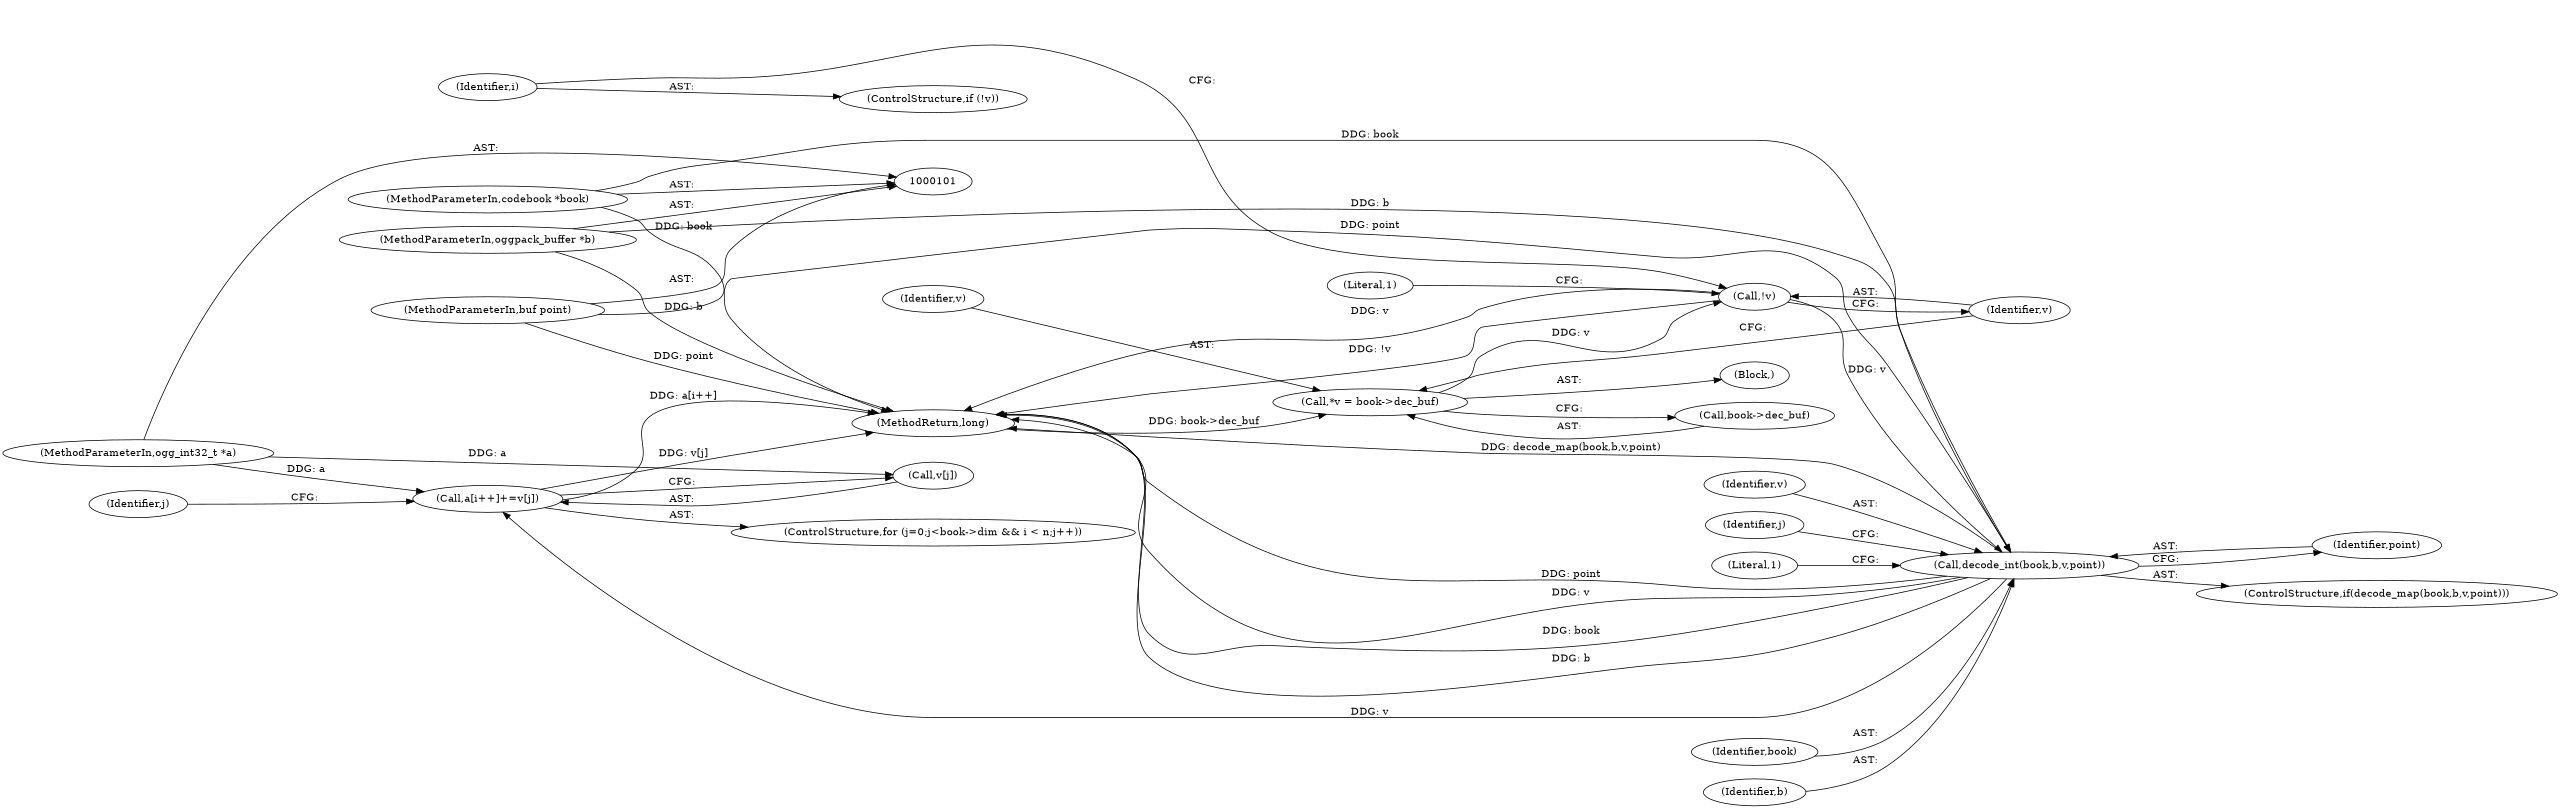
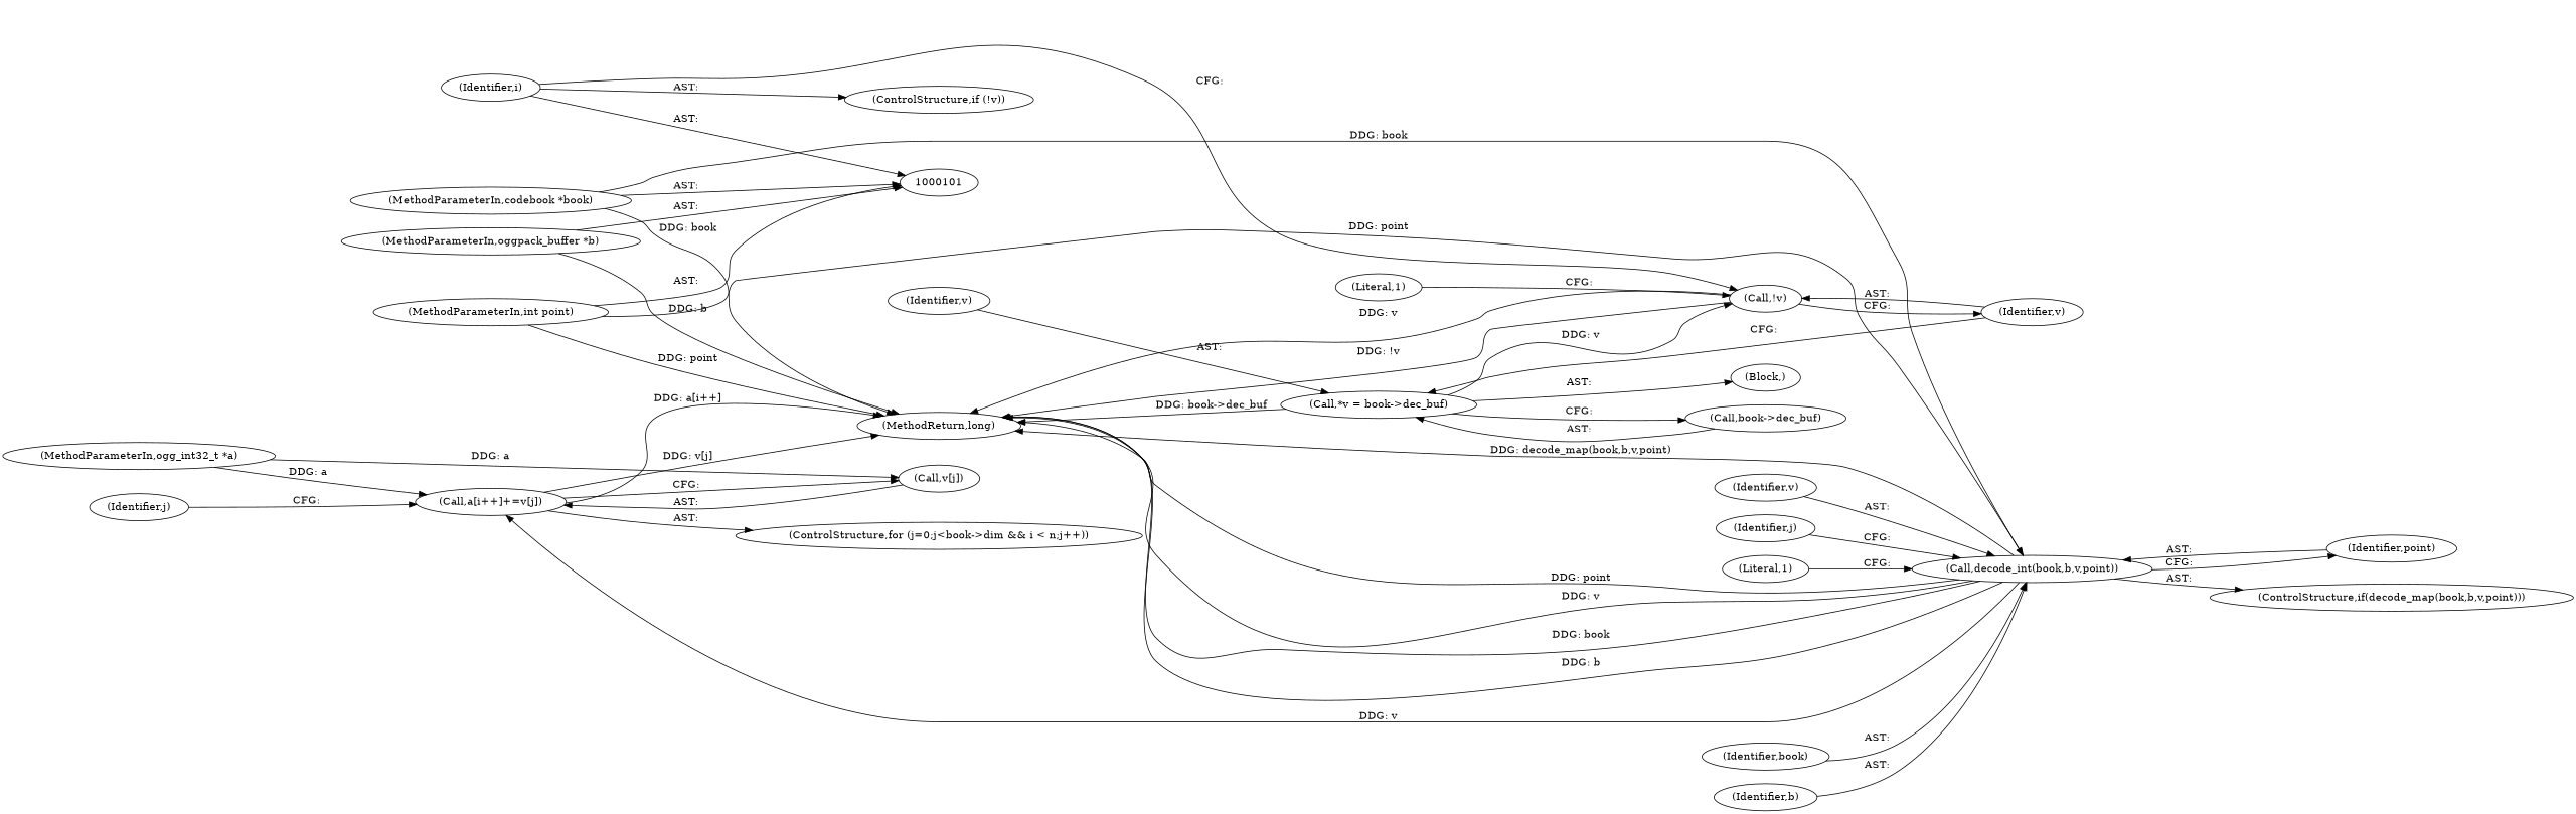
  digraph {
    rankdir=LR
    n1 [label="(Call,a[i++]+=v[j])"]
    n2 [label="(MethodReturn,long)"]
    n3 [label="(Call,v[j])"]
    n4 [label="(ControlStructure,for (j=0;j<book->dim && i < n;j++))"]
    n5 [label="(Call,decode_int(book,b,v,point))"]
    n6 [label="(Identifier,point)"]
    n7 [label="(ControlStructure,if(decode_map(book,b,v,point)))"]
    n8 [label="(MethodParameterIn,codebook *book)"]
    1000101
    n10 [label="(MethodParameterIn,oggpack_buffer *b)"]
    n11 [label="(Call,!v)"]
    n12 [label="(Identifier,v)"]
    n13 [label="(Call,*v = book->dec_buf)"]
    n14 [label="(ControlStructure,if (!v))"]
    n15 [label="(Call,book->dec_buf)"]
    n16 [label="(Block,)"]
-   n17 [label="(MethodParameterIn,buf point)"]
+   n17 [label="(MethodParameterIn,int point)"]
    n18 [label="(MethodParameterIn,ogg_int32_t *a)"]
    n19 [label="(Identifier,book)"]
    n20 [label="(Identifier,j)"]
    n21 [label="(Identifier,b)"]
    n22 [label="(Identifier,v)"]
    n23 [label="(Identifier,v)"]
    n24 [label="(Literal,1)"]
    n25 [label="(Identifier,i)"]
    n26 [label="(Identifier,j)"]
    n27 [label="(Literal,1)"]
    n1 -> n2 [label="DDG: a[i++]"]
    n1 -> n2 [label="DDG: v[j]"]
    n1 -> n3 [label="CFG: "]
    n1 -> n4 [label="AST: "]
    n3 -> n1 [label="AST: "]
    n5 -> n1 [label="DDG: v"]
    n5 -> n2 [label="DDG: point"]
    n5 -> n2 [label="DDG: v"]
    n5 -> n2 [label="DDG: book"]
    n5 -> n2 [label="DDG: b"]
    n5 -> n2 [label="DDG: decode_map(book,b,v,point)"]
    n5 -> n6 [label="CFG: "]
    n5 -> n7 [label="AST: "]
    n6 -> n5 [label="AST: "]
    n8 -> n2 [label="DDG: book"]
    n8 -> n5 [label="DDG: book"]
    n8 -> 1000101 [label="AST: "]
    n10 -> n2 [label="DDG: b"]
-   n10 -> n5 [label="DDG: b"]
    n10 -> 1000101 [label="AST: "]
    n11 -> n2 [label="DDG: v"]
    n11 -> n2 [label="DDG: !v"]
-   n11 -> n5 [label="DDG: v"]
    n11 -> n12 [label="CFG: "]
    n12 -> n11 [label="AST: "]
    n12 -> n13 [label="CFG: "]
-   n2 -> n13 [label="DDG: book->dec_buf"]
+   n13 -> n2 [label="DDG: book->dec_buf"]
    n13 -> n11 [label="DDG: v"]
    n13 -> n15 [label="CFG: "]
    n13 -> n16 [label="AST: "]
    n15 -> n13 [label="AST: "]
    n17 -> n2 [label="DDG: point"]
    n17 -> n5 [label="DDG: point"]
    n17 -> 1000101 [label="AST: "]
    n18 -> n1 [label="DDG: a"]
    n18 -> n3 [label="DDG: a"]
-   n18 -> 1000101 [label="AST: "]
+   n25 -> 1000101 [label="AST: "]
    n19 -> n5 [label="AST: "]
    n20 -> n1 [label="CFG: "]
    n21 -> n5 [label="AST: "]
    n22 -> n13 [label="AST: "]
    n23 -> n5 [label="AST: "]
    n24 -> n11 [label="CFG: "]
    n25 -> n11 [label="CFG: "]
    n25 -> n14 [label="AST: "]
    n26 -> n5 [label="CFG: "]
    n27 -> n5 [label="CFG: "]
  }
